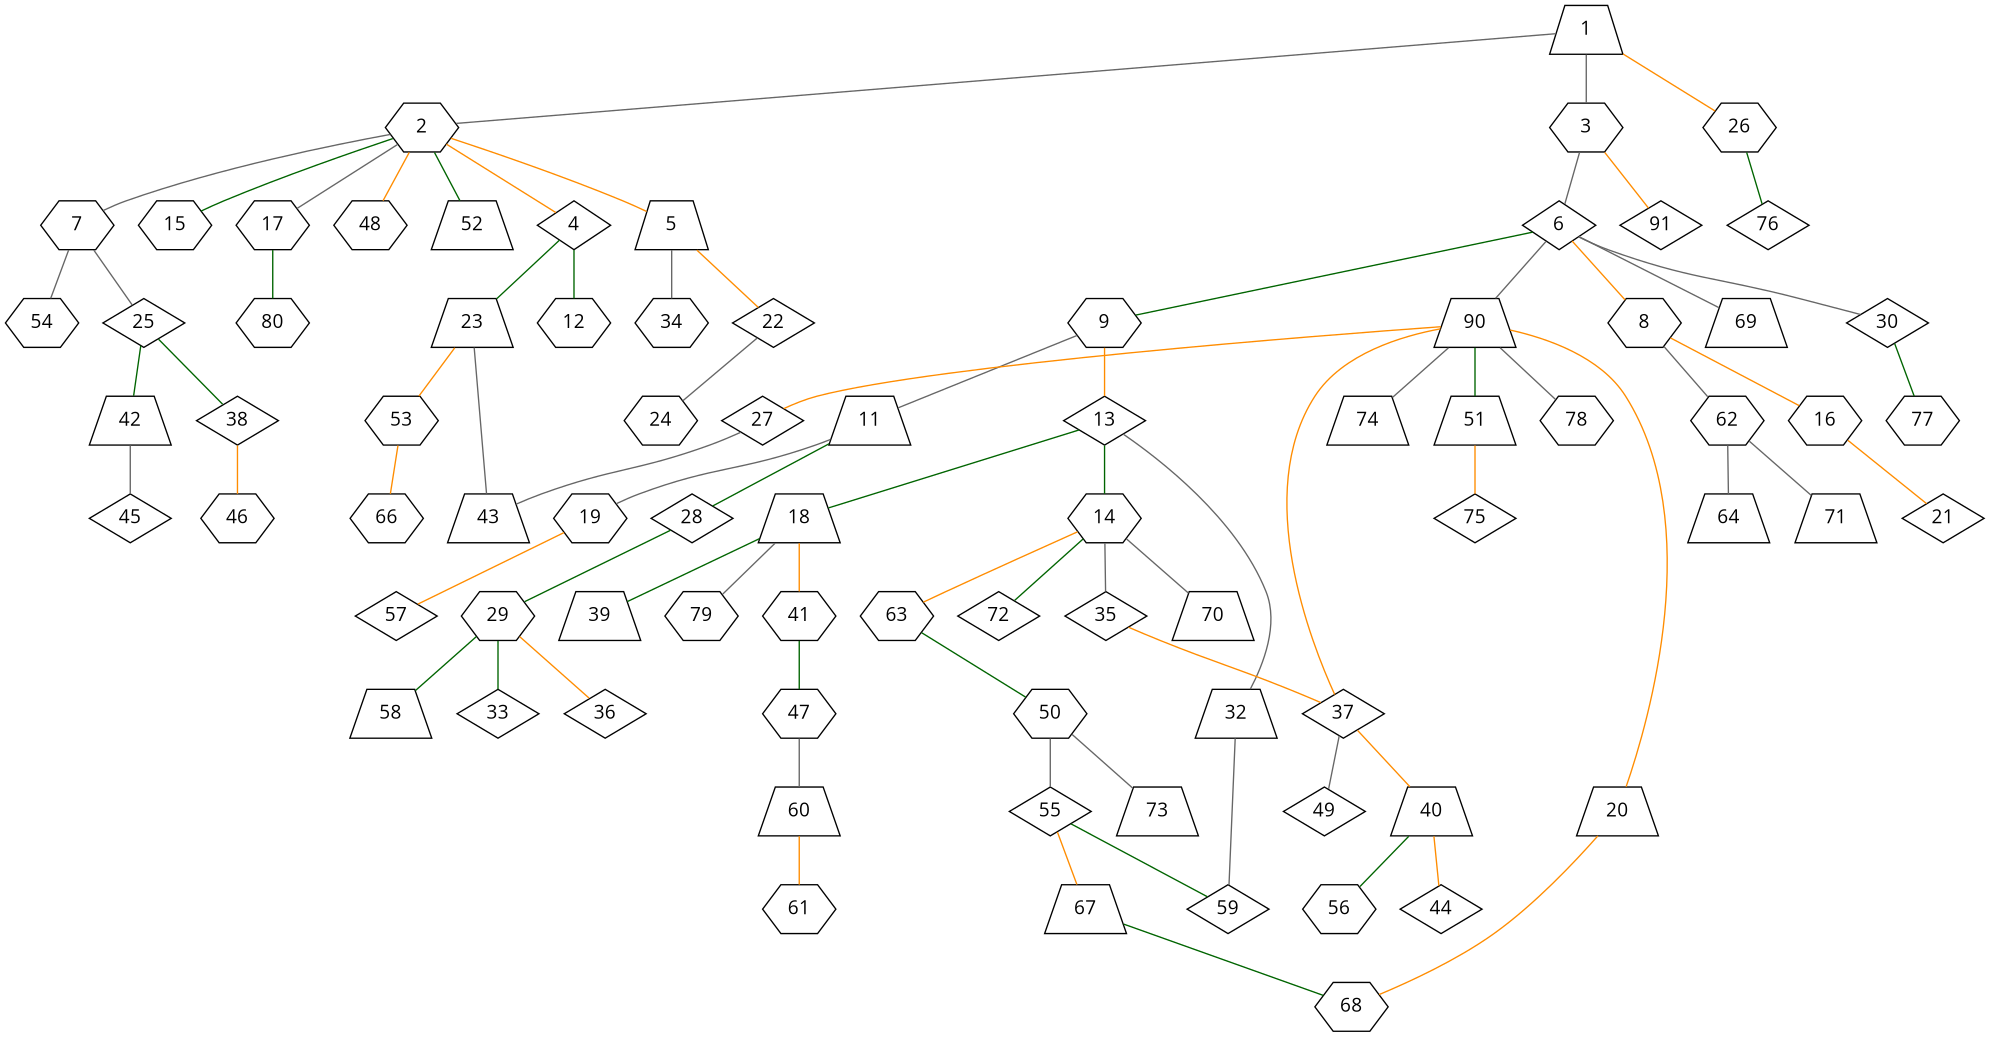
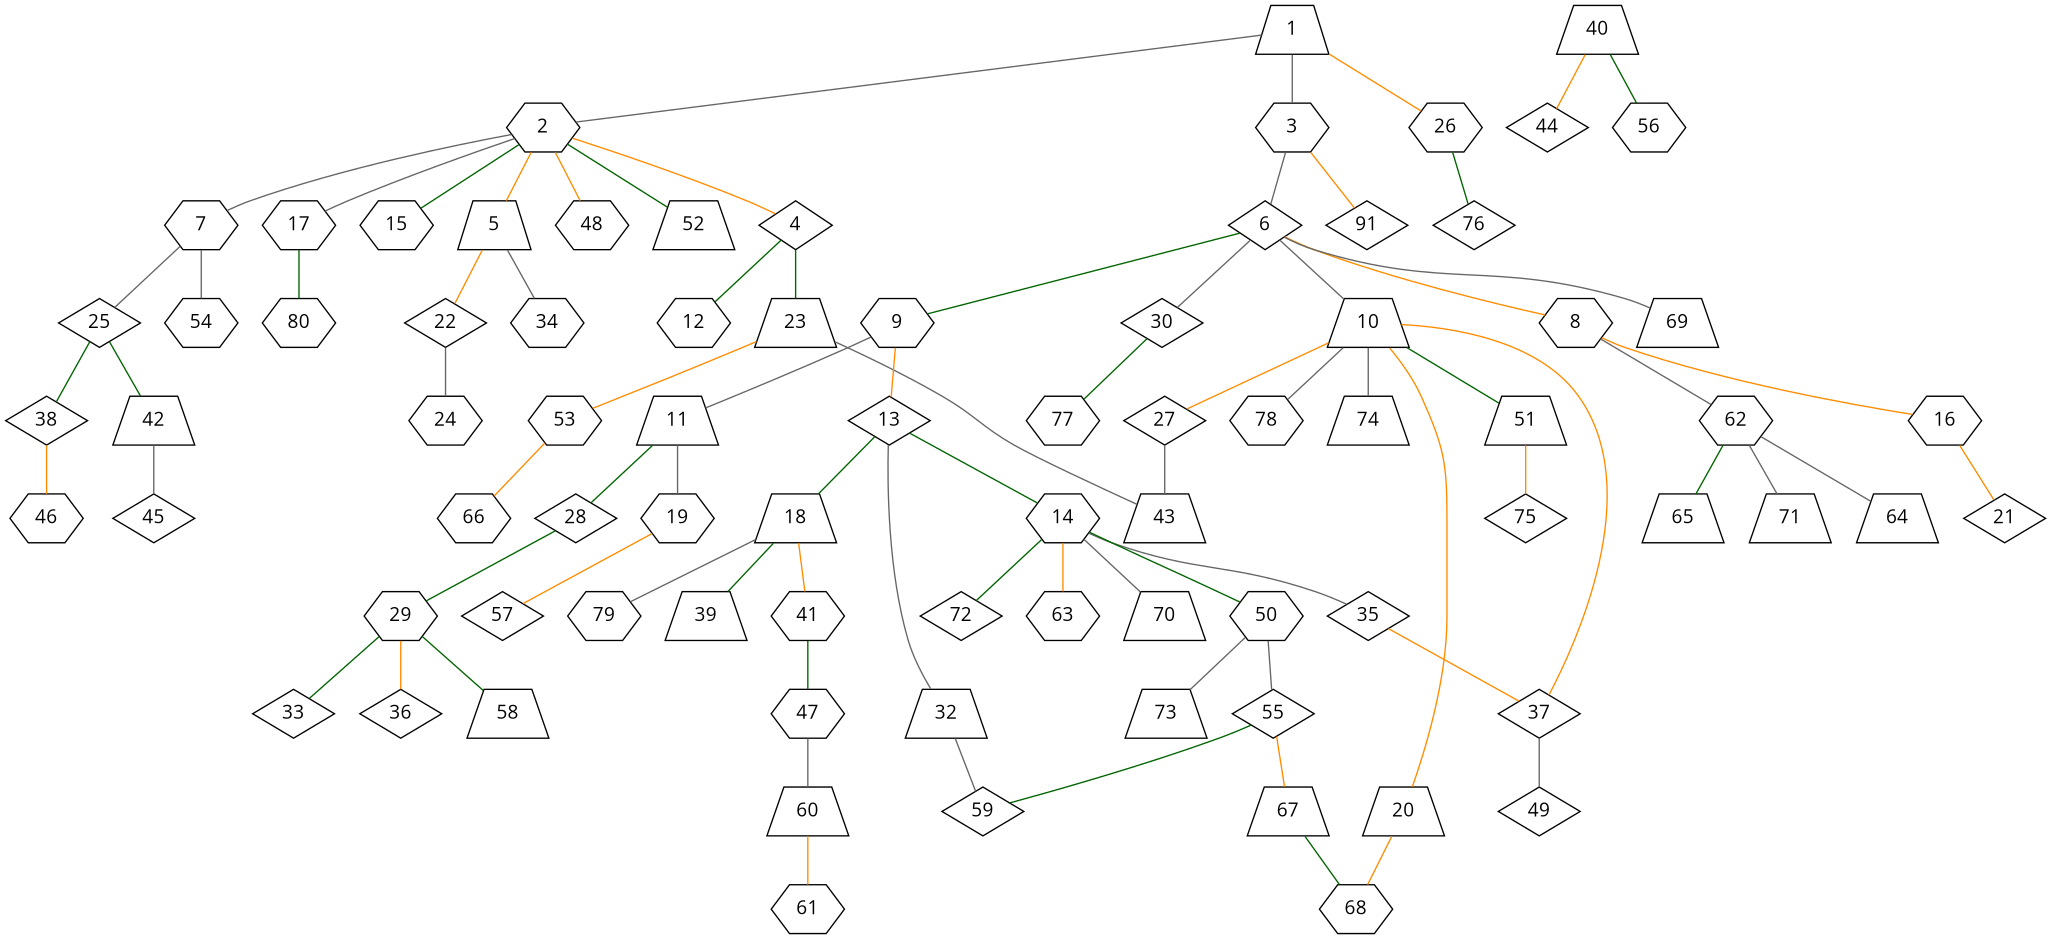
  graph {
    fontname="Open Sans"
    node [fontname="Open Sans" shape=hexagon]
    edge [color=gray40 fontname="Open Sans"]
    1 [shape=trapezium]
    2
    3
    26
    4 [shape=diamond]
    5 [shape=trapezium]
    7
    15
    17
    48
    52 [shape=trapezium]
    6 [shape=diamond]
    n13 [label=91 shape=diamond]
    76 [shape=diamond]
    12
    23 [shape=trapezium]
    22 [shape=diamond]
    34
    25 [shape=diamond]
    54
    80
    8
    9
-   10 [shape=trapezium label=90]
+   10 [shape=trapezium]
    30 [shape=diamond]
    69 [shape=trapezium]
    43 [shape=trapezium]
    53
    24
    38 [shape=diamond]
    42 [shape=trapezium]
    16
    62
    11 [shape=trapezium]
    13 [shape=diamond]
    20 [shape=trapezium]
    27 [shape=diamond]
    37 [shape=diamond]
    51 [shape=trapezium]
    74 [shape=trapezium]
    78
    77
    66
    21 [shape=diamond]
    64 [shape=trapezium]
+   65 [shape=trapezium]
    71 [shape=trapezium]
    19
    28 [shape=diamond]
    14
    18 [shape=trapezium]
    32 [shape=trapezium]
    68
    40 [shape=trapezium]
    49 [shape=diamond]
    75 [shape=diamond]
    46
    45 [shape=diamond]
    57 [shape=diamond]
    29
    35 [shape=diamond]
    50
    63
    70 [shape=trapezium]
    72 [shape=diamond]
    39 [shape=trapezium]
    41
    79
    59 [shape=diamond]
    44 [shape=diamond]
    56
    33 [shape=diamond]
    36 [shape=diamond]
    58 [shape=trapezium]
    55 [shape=diamond]
    73 [shape=trapezium]
    47
    67 [shape=trapezium]
    60 [shape=trapezium]
    61
    1 -- 2
    1 -- 3
    1 -- 26 [color=darkorange]
    2 -- 4 [color=darkorange]
    2 -- 5 [color=darkorange]
    2 -- 7
    2 -- 15 [color=darkgreen]
    2 -- 17
    2 -- 48 [color=darkorange]
    2 -- 52 [color=darkgreen]
    3 -- 6
    3 -- n13 [color=darkorange]
    26 -- 76 [color=darkgreen]
    4 -- 12 [color=darkgreen]
    4 -- 23 [color=darkgreen]
    5 -- 22 [color=darkorange]
    5 -- 34
    7 -- 25
    7 -- 54
    17 -- 80 [color=darkgreen]
    6 -- 8 [color=darkorange]
    6 -- 9 [color=darkgreen]
    6 -- 10
    6 -- 30
    6 -- 69
    23 -- 43
    23 -- 53 [color=darkorange]
    22 -- 24
    25 -- 38 [color=darkgreen]
    25 -- 42 [color=darkgreen]
    8 -- 16 [color=darkorange]
    8 -- 62
    9 -- 11
    9 -- 13 [color=darkorange]
    10 -- 20 [color=darkorange]
    10 -- 27 [color=darkorange]
    10 -- 37 [color=darkorange]
    10 -- 51 [color=darkgreen]
    10 -- 74
    10 -- 78
    30 -- 77 [color=darkgreen]
    53 -- 66 [color=darkorange]
    38 -- 46 [color=darkorange]
    42 -- 45
    16 -- 21 [color=darkorange]
    62 -- 64
+   62 -- 65 [color=darkgreen]
    62 -- 71
    11 -- 19
    11 -- 28 [color=darkgreen]
    13 -- 14 [color=darkgreen]
    13 -- 18 [color=darkgreen]
    13 -- 32
    20 -- 68 [color=darkorange]
    27 -- 43
-   37 -- 40 [color=darkorange]
    37 -- 49
    51 -- 75 [color=darkorange]
    19 -- 57 [color=darkorange]
    28 -- 29 [color=darkgreen]
    14 -- 35
-   63 -- 50 [color=darkgreen]
+   14 -- 50 [color=darkgreen]
    14 -- 63 [color=darkorange]
    14 -- 70
    14 -- 72 [color=darkgreen]
    18 -- 39 [color=darkgreen]
    18 -- 41 [color=darkorange]
    18 -- 79
    32 -- 59
    40 -- 44 [color=darkorange]
    40 -- 56 [color=darkgreen]
    29 -- 33 [color=darkgreen]
    29 -- 36 [color=darkorange]
    29 -- 58 [color=darkgreen]
    35 -- 37 [color=darkorange]
    50 -- 55
    50 -- 73
    41 -- 47 [color=darkgreen]
    55 -- 59 [color=darkgreen]
    55 -- 67 [color=darkorange]
    47 -- 60
    67 -- 68 [color=darkgreen]
    60 -- 61 [color=darkorange]
  }
